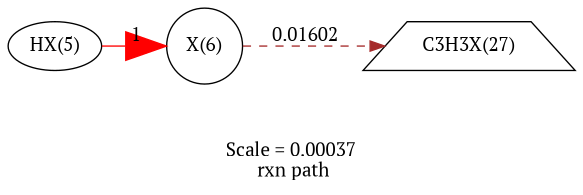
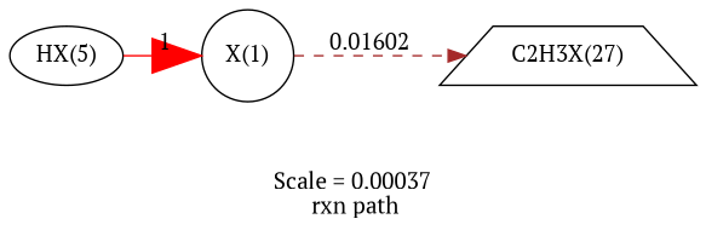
  digraph {
    fontname="PT Serif"
    label="Scale = 0.00037\l rxn path"
    rankdir=LR
    node [fontname="PT Serif"]
    edge [fontname="PT Serif"]
    n1 [label="HX(5)" shape=ellipse]
-   n2 [label="X(6)" shape=circle]
-   n3 [label="C3H3X(27)" shape=trapezium]
+   n2 [label="X(1)" shape=circle]
+   n3 [label="C2H3X(27)" shape=trapezium]
    n1 -> n2 [arrowsize=3 color=red label=" 1" style=solid]
    n2 -> n3 [arrowsize=1.07 color=brown label=" 0.01602" style=dashed]
  }
